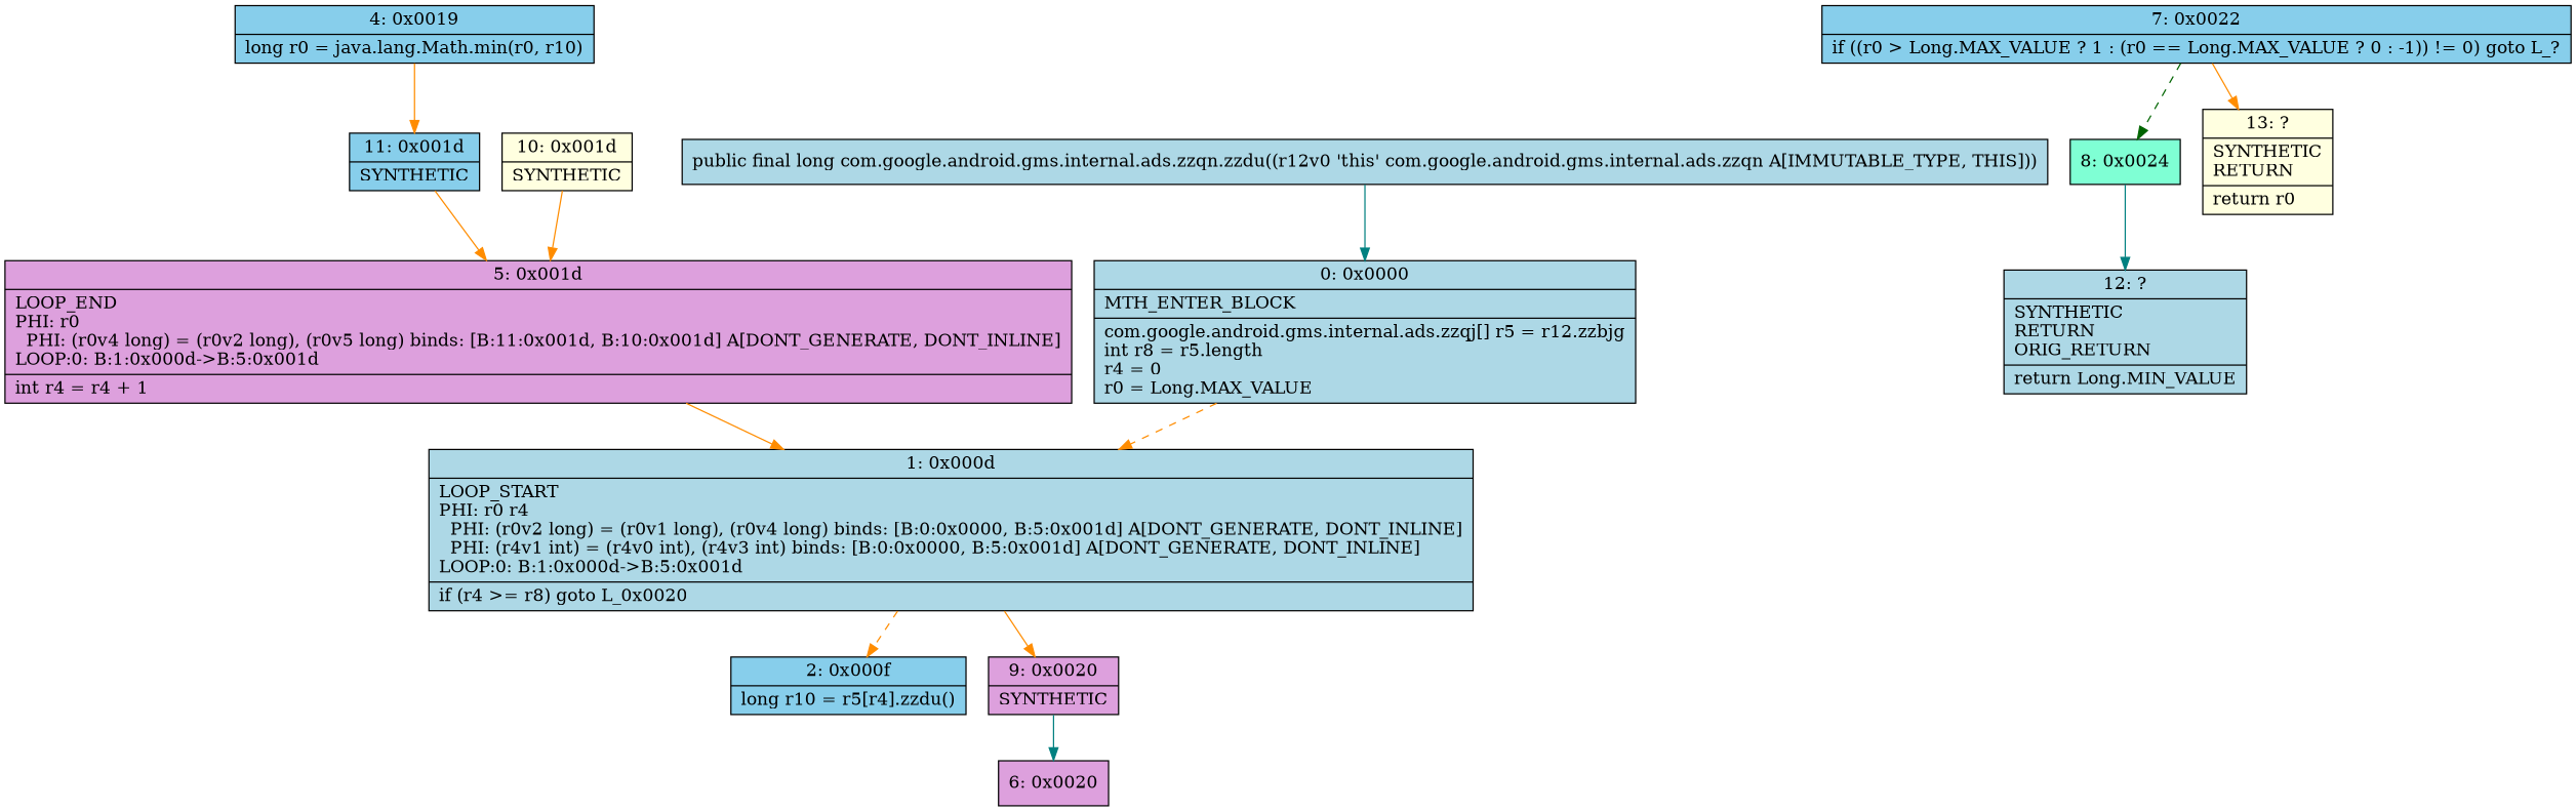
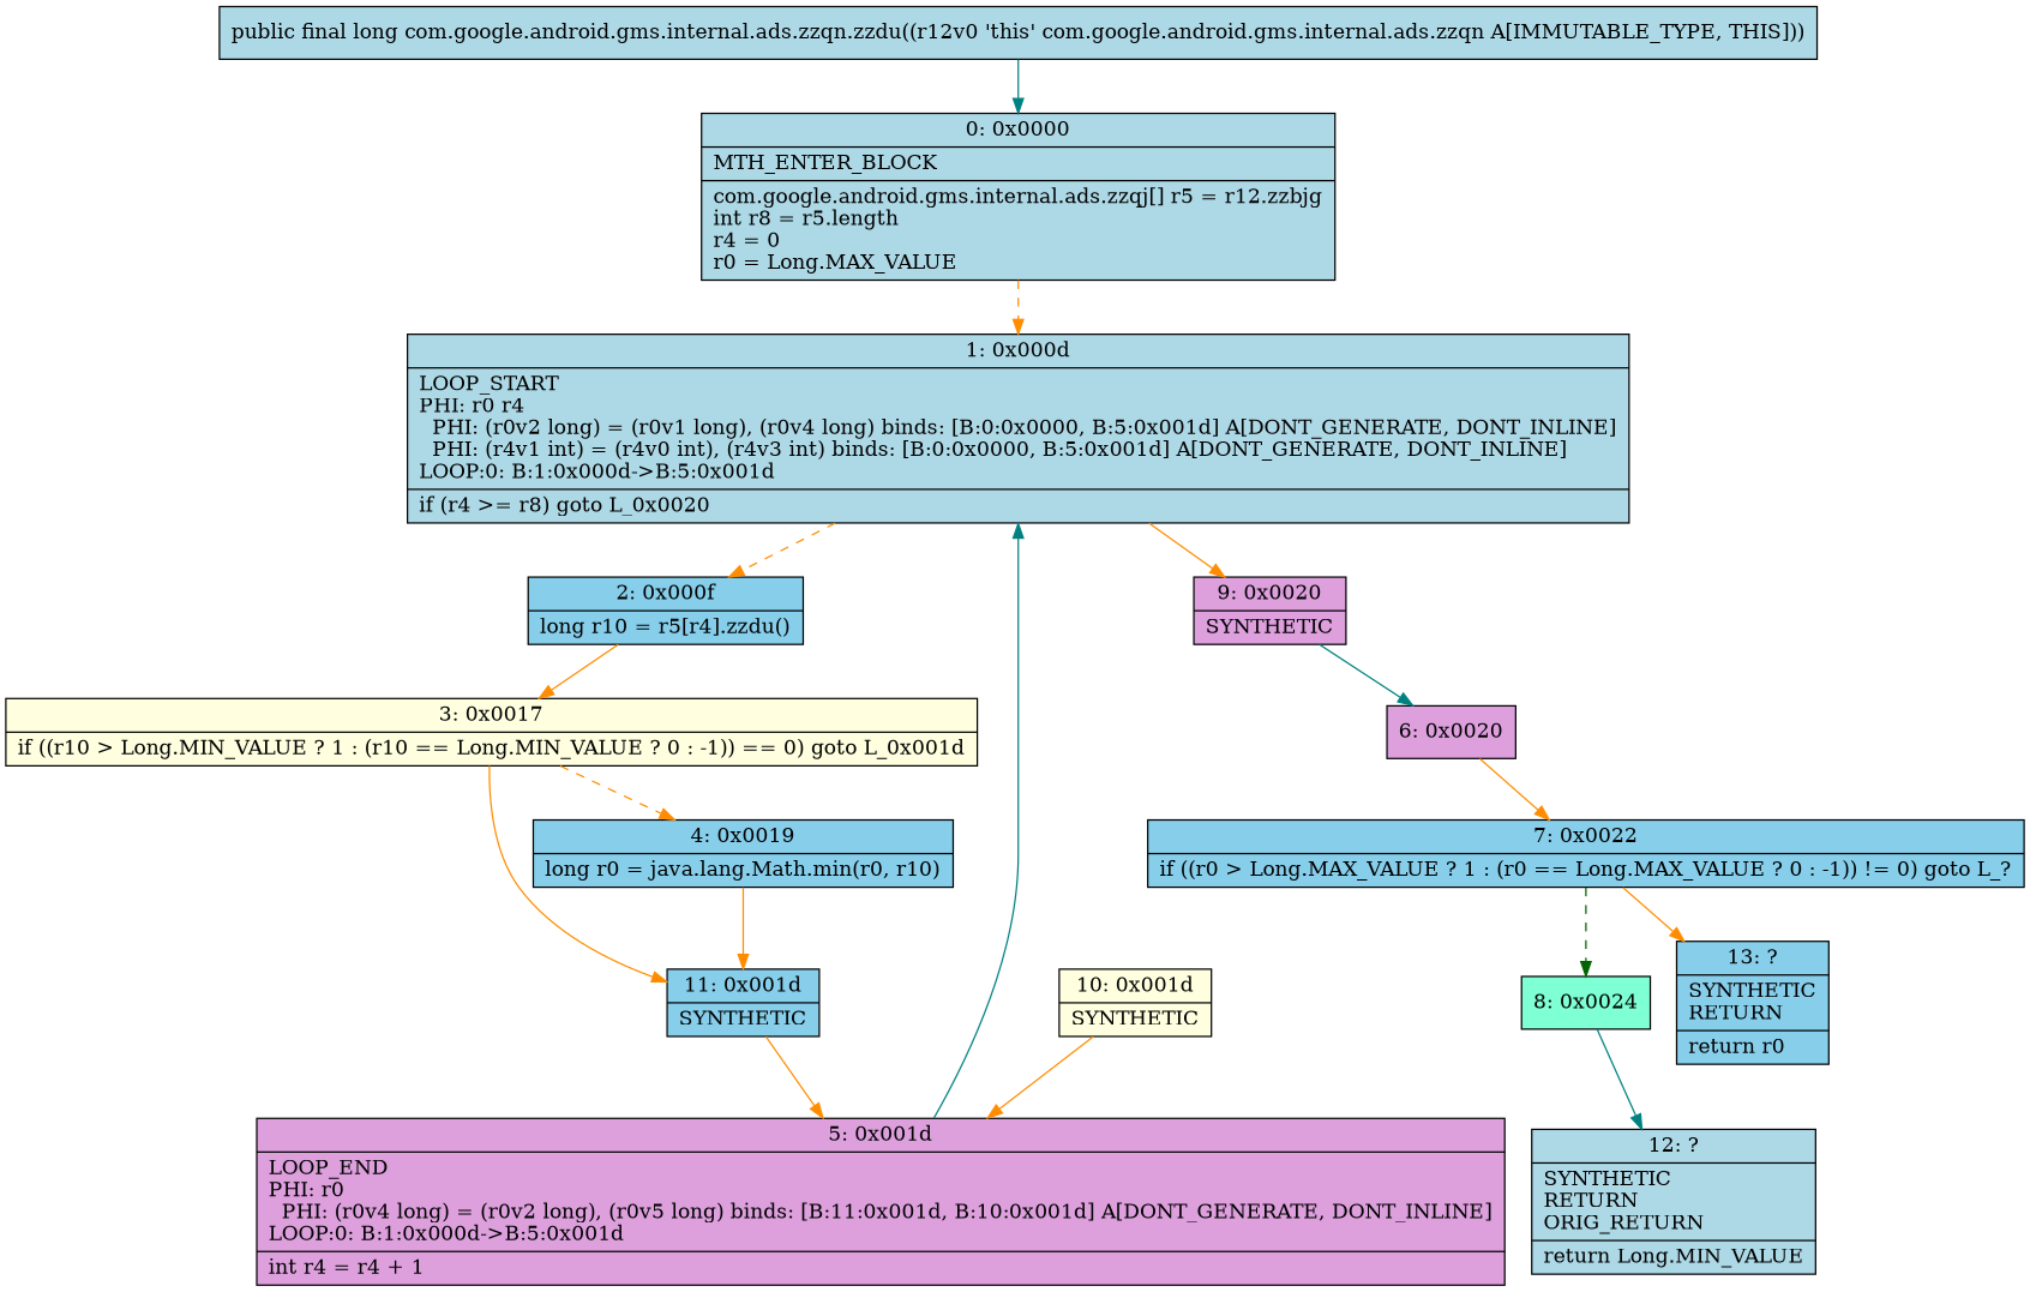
  digraph {
    node [fillcolor=skyblue shape=record style=filled]
    edge [color=darkorange]
    n1 [fillcolor=lightblue label="{0\:\ 0x0000|MTH_ENTER_BLOCK\l|com.google.android.gms.internal.ads.zzqj[] r5 = r12.zzbjg\lint r8 = r5.length\lr4 = 0\lr0 = Long.MAX_VALUE\l}"]
    n2 [fillcolor=lightblue label="{1\:\ 0x000d|LOOP_START\lPHI: r0 r4 \l  PHI: (r0v2 long) = (r0v1 long), (r0v4 long) binds: [B:0:0x0000, B:5:0x001d] A[DONT_GENERATE, DONT_INLINE]\l  PHI: (r4v1 int) = (r4v0 int), (r4v3 int) binds: [B:0:0x0000, B:5:0x001d] A[DONT_GENERATE, DONT_INLINE]\lLOOP:0: B:1:0x000d\-\>B:5:0x001d\l|if (r4 \>= r8) goto L_0x0020\l}"]
    n3 [label="{2\:\ 0x000f|long r10 = r5[r4].zzdu()\l}"]
    n4 [fillcolor=plum label="{9\:\ 0x0020|SYNTHETIC\l}"]
+   n5 [fillcolor=lightyellow label="{3\:\ 0x0017|if ((r10 \> Long.MIN_VALUE ? 1 : (r10 == Long.MIN_VALUE ? 0 : \-1)) == 0) goto L_0x001d\l}"]
    n6 [fillcolor=plum label="{6\:\ 0x0020}"]
    n7 [label="{4\:\ 0x0019|long r0 = java.lang.Math.min(r0, r10)\l}"]
    n8 [label="{11\:\ 0x001d|SYNTHETIC\l}"]
    n9 [fillcolor=plum label="{5\:\ 0x001d|LOOP_END\lPHI: r0 \l  PHI: (r0v4 long) = (r0v2 long), (r0v5 long) binds: [B:11:0x001d, B:10:0x001d] A[DONT_GENERATE, DONT_INLINE]\lLOOP:0: B:1:0x000d\-\>B:5:0x001d\l|int r4 = r4 + 1\l}"]
    n10 [fillcolor=lightyellow label="{10\:\ 0x001d|SYNTHETIC\l}"]
    n11 [label="{7\:\ 0x0022|if ((r0 \> Long.MAX_VALUE ? 1 : (r0 == Long.MAX_VALUE ? 0 : \-1)) != 0) goto L_?\l}"]
    n12 [fillcolor=aquamarine label="{8\:\ 0x0024}"]
-   n13 [fillcolor=lightyellow label="{13\:\ ?|SYNTHETIC\lRETURN\l|return r0\l}"]
+   n13 [label="{13\:\ ?|SYNTHETIC\lRETURN\l|return r0\l}"]
    n14 [fillcolor=lightblue label="{12\:\ ?|SYNTHETIC\lRETURN\lORIG_RETURN\l|return Long.MIN_VALUE\l}"]
    n15 [fillcolor=lightblue label="{public final long com.google.android.gms.internal.ads.zzqn.zzdu((r12v0 'this' com.google.android.gms.internal.ads.zzqn A[IMMUTABLE_TYPE, THIS])) }"]
    n1 -> n2 [style=dashed]
    n2 -> n3 [style=dashed]
    n2 -> n4
+   n3 -> n5
    n4 -> n6 [color=teal]
+   n5 -> n7 [style=dashed]
+   n5 -> n8
+   n6 -> n11
    n7 -> n8
    n8 -> n9
-   n9 -> n2
+   n9 -> n2 [color=teal]
    n10 -> n9
    n11 -> n12 [color=darkgreen style=dashed]
    n11 -> n13
    n12 -> n14 [color=teal]
    n15 -> n1 [color=teal]
  }
